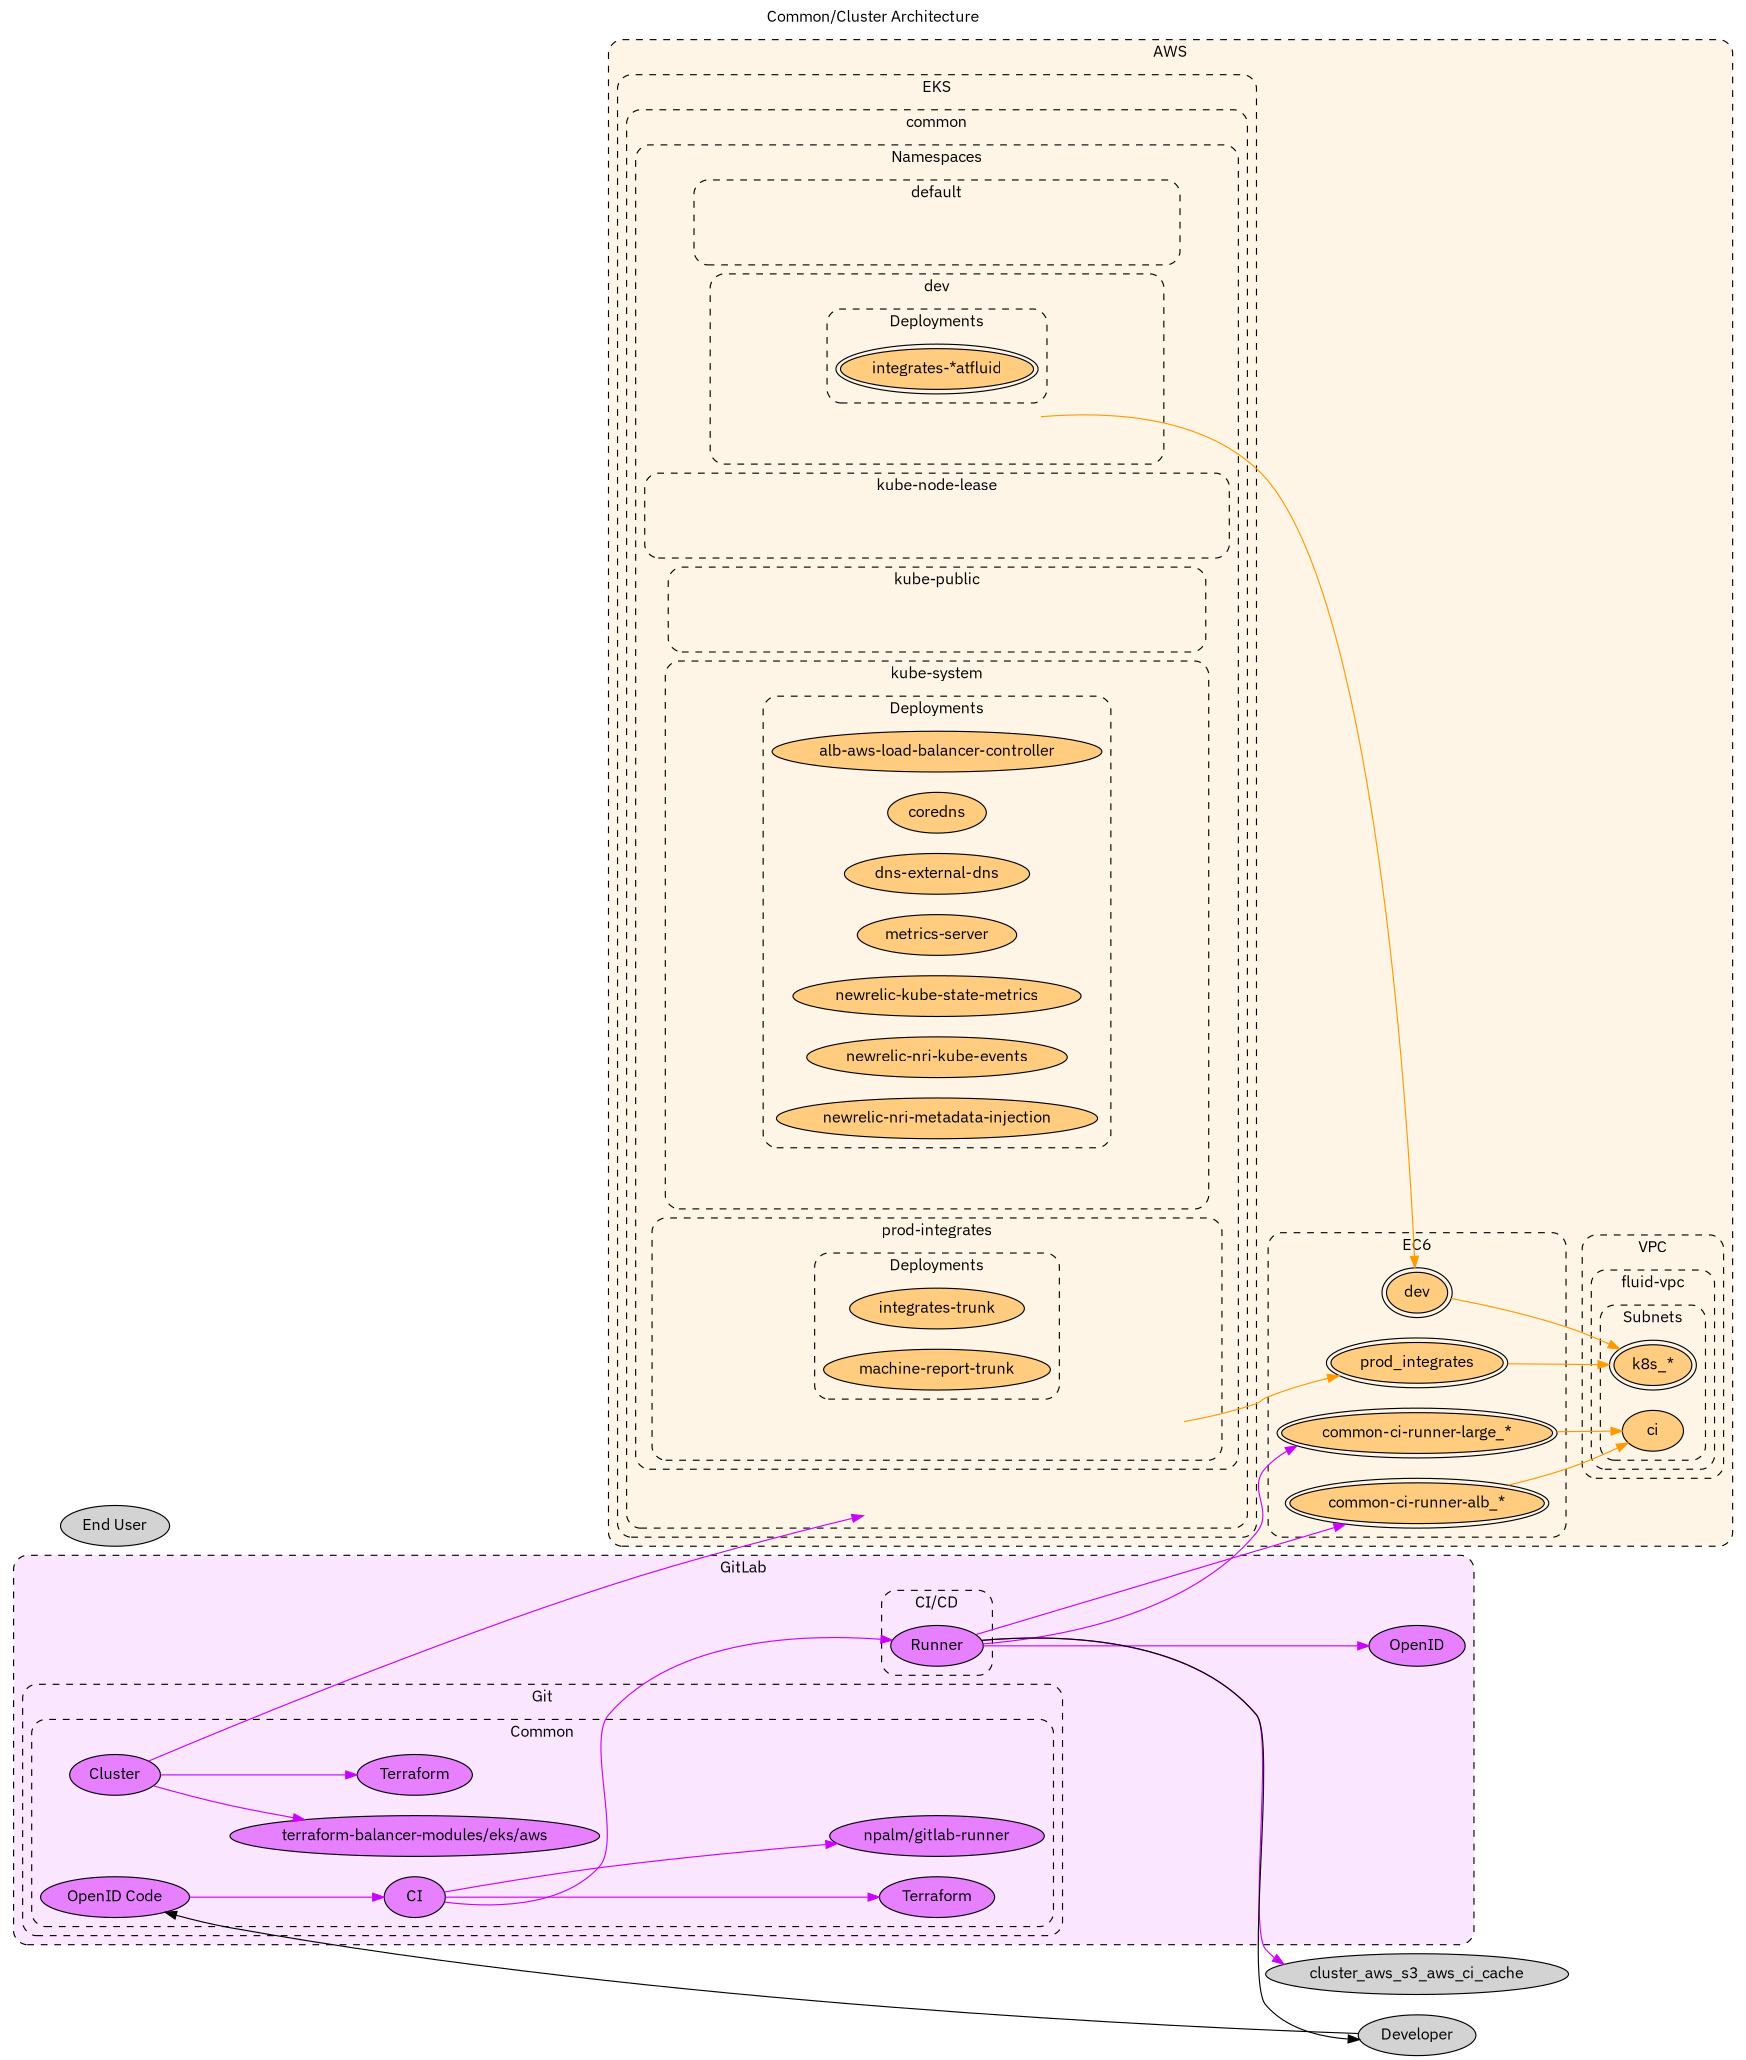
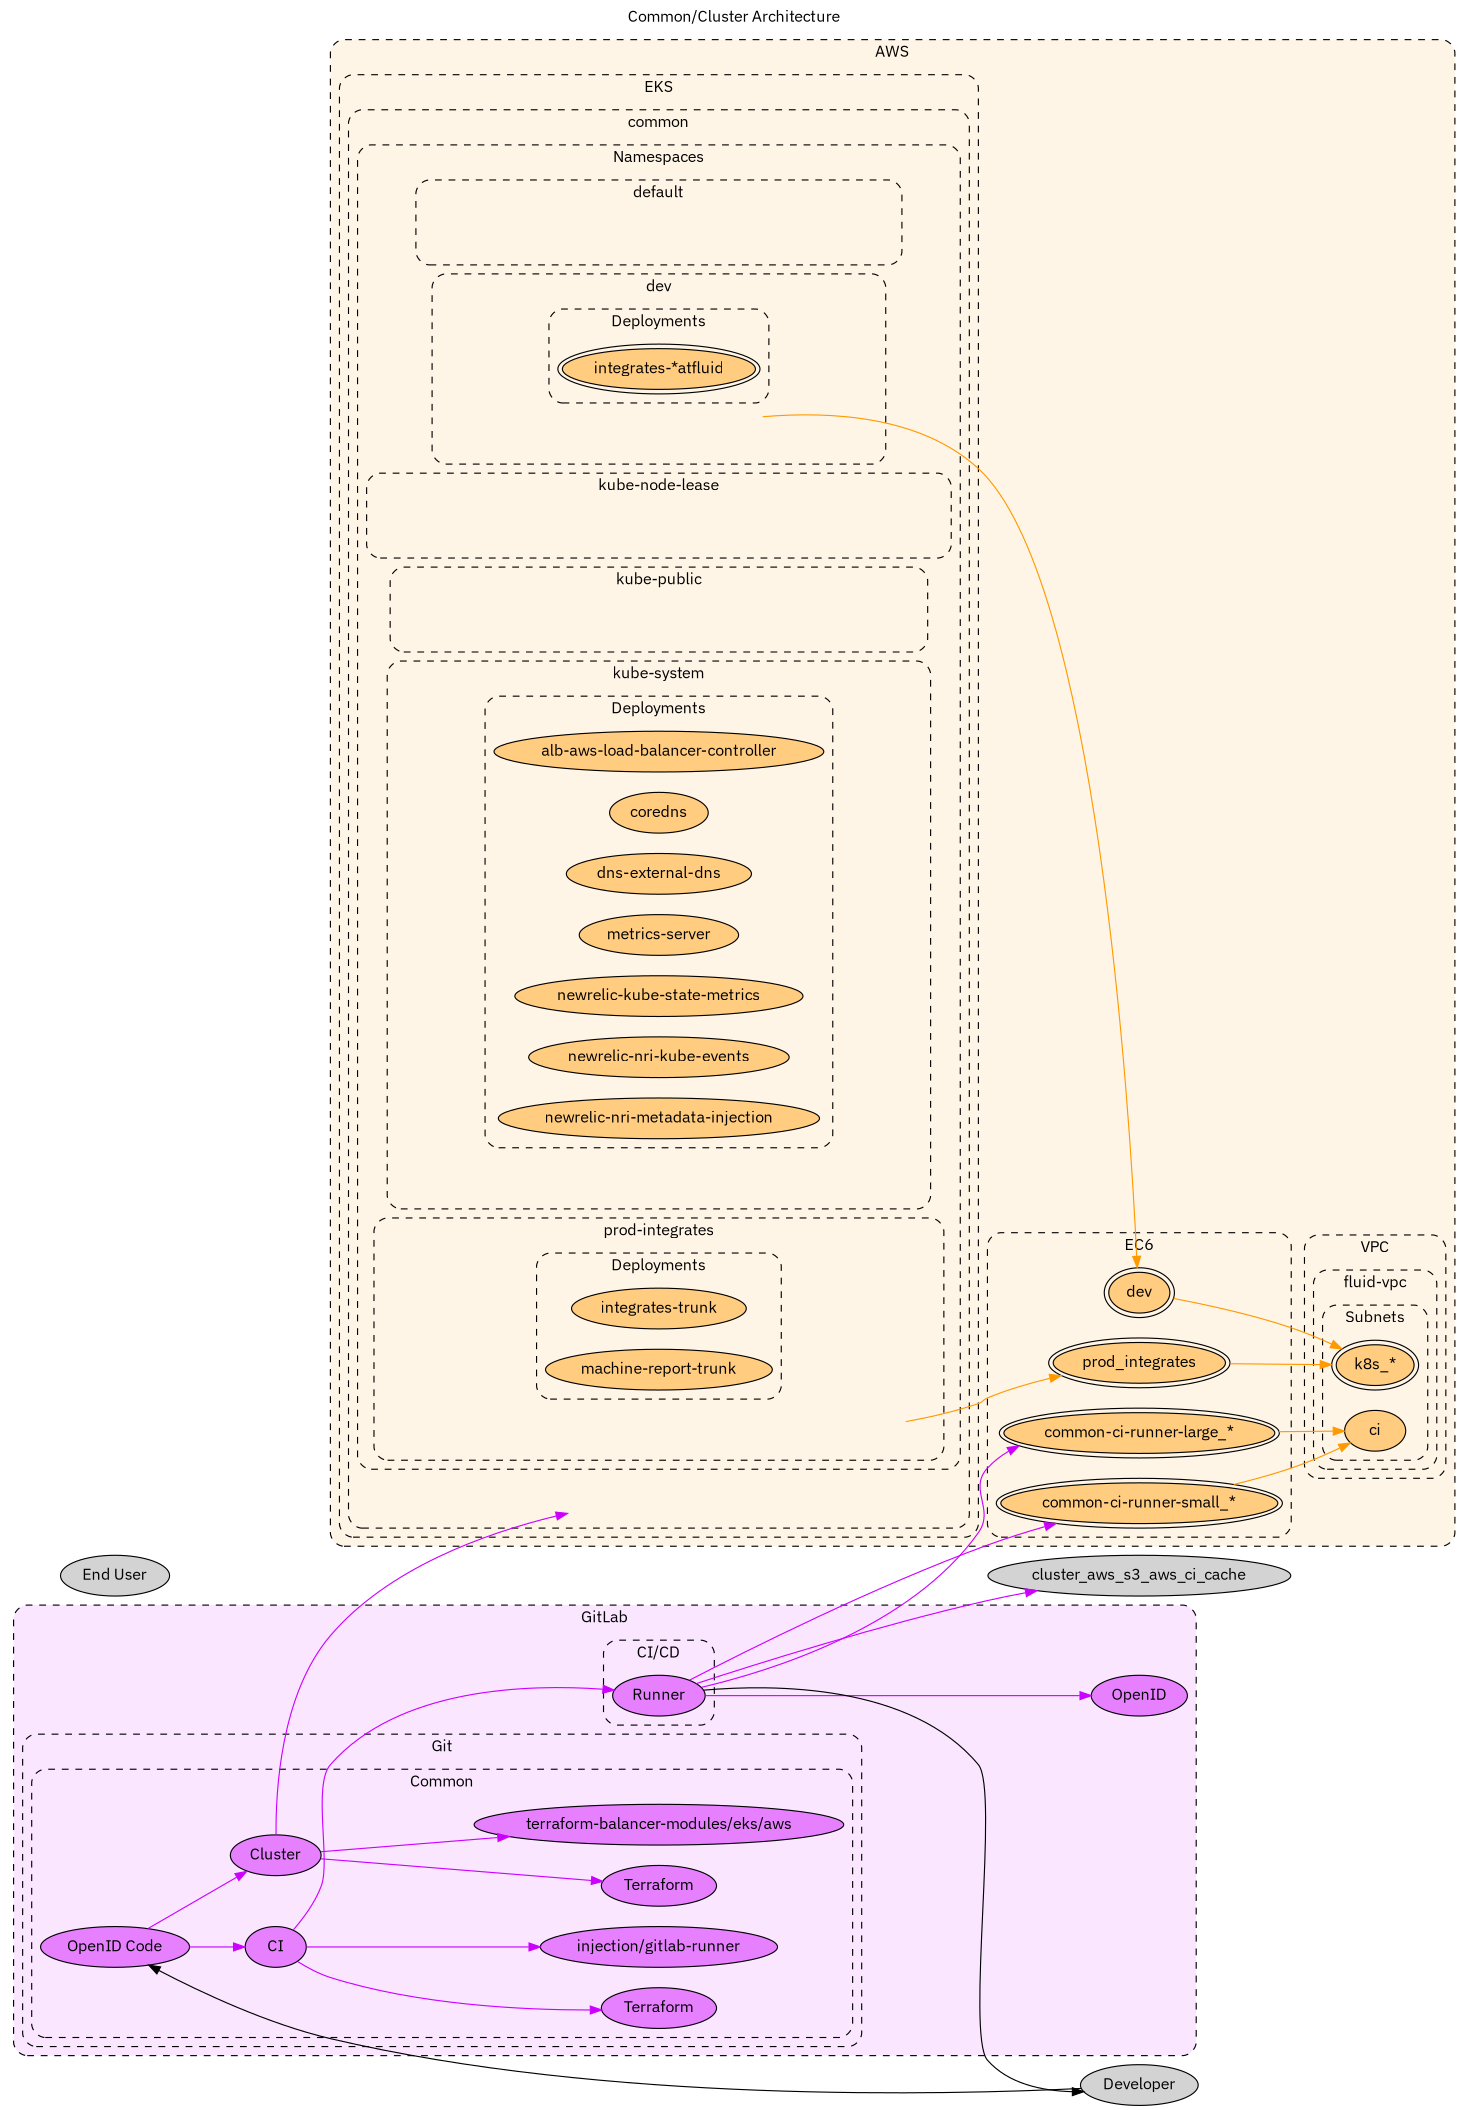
  digraph {
    compound=true
    concentrate=true
    fontname="IBM Plex Sans"
    label="Common/Cluster Architecture"
    labelloc=t
    rankdir=LR
    scale=scalexy
    style="dashed,rounded"
    node [fillcolor="0.1 0.5 1.0" fontname="IBM Plex Sans" style=filled]
    edge [color="0.8 1.0 1.0" fontname="IBM Plex Sans"]
    n1 [label="common-ci-runner-large_*" peripheries=2]
-   n2 [label="common-ci-runner-alb_*" peripheries=2]
+   n2 [label="common-ci-runner-small_*" peripheries=2]
    n3 [label=dev peripheries=2]
    n4 [label=prod_integrates peripheries=2]
    cluster_aws_eks_common_namespaces_default [style=invis]
    n6 [label="integrates-*atfluid" peripheries=2]
    cluster_aws_eks_common_namespaces_dev [style=invis]
    cluster_aws_eks_common_namespaces_kube_node_lease [style=invis]
    cluster_aws_eks_common_namespaces_kube_public [style=invis]
    n10 [label="alb-aws-load-balancer-controller"]
    n11 [label=coredns]
    n12 [label="dns-external-dns"]
    n13 [label="metrics-server"]
    n14 [label="newrelic-kube-state-metrics"]
    n15 [label="newrelic-nri-kube-events"]
    n16 [label="newrelic-nri-metadata-injection"]
    cluster_aws_eks_common_namespaces_kube_system [style=invis]
    n18 [label="integrates-trunk"]
    n19 [label="machine-report-trunk"]
    cluster_aws_eks_common_namespaces_prod_integrates [style=invis]
    cluster_aws_eks_common [style=invis]
    n22 [label=ci]
    n23 [label="k8s_*" peripheries=2]
    n24 [fillcolor="0.8 0.5 1.0" label="OpenID Code"]
    n25 [fillcolor="0.8 0.5 1.0" label=CI]
    n26 [fillcolor="0.8 0.5 1.0" label=Terraform]
-   n27 [fillcolor="0.8 0.5 1.0" label="npalm/gitlab-runner"]
+   n27 [fillcolor="0.8 0.5 1.0" label="injection/gitlab-runner"]
    n28 [fillcolor="0.8 0.5 1.0" label=Cluster]
    n29 [fillcolor="0.8 0.5 1.0" label=Terraform]
    n30 [fillcolor="0.8 0.5 1.0" label="terraform-balancer-modules/eks/aws"]
    n31 [fillcolor="0.8 0.5 1.0" label=Runner]
    n32 [fillcolor="0.8 0.5 1.0" label=OpenID]
    n33 [label=cluster_aws_s3_aws_ci_cache fillcolor=""]
    n34 [fillcolor="/x11/lightgray" label=Developer]
    n35 [fillcolor="/x11/lightgray" label="End User"]
    subgraph cluster_1 {
      bgcolor="0.1 0.1 1.0"
      label=AWS
      subgraph cluster_2 {
        bgcolor="0.1 0.1 1.0"
        label=EC6
        n1
        n2
        n3
        n4
      }
      subgraph cluster_3 {
        bgcolor="0.1 0.1 1.0"
        label=EKS
        subgraph cluster_4 {
          bgcolor="0.1 0.1 1.0"
          label=common
          cluster_aws_eks_common
          subgraph cluster_5 {
            bgcolor="0.1 0.1 1.0"
            label="Worker Groups"
          }
          subgraph cluster_6 {
            bgcolor="0.1 0.1 1.0"
            label=Namespaces
            subgraph cluster_7 {
              bgcolor="0.1 0.1 1.0"
              label=default
              cluster_aws_eks_common_namespaces_default
            }
            subgraph cluster_8 {
              bgcolor="0.1 0.1 1.0"
              label=dev
              cluster_aws_eks_common_namespaces_dev
              subgraph cluster_9 {
                bgcolor="0.1 0.1 1.0"
                label=Deployments
                n6
              }
            }
            subgraph cluster_10 {
              bgcolor="0.1 0.1 1.0"
              label="kube-node-lease"
              cluster_aws_eks_common_namespaces_kube_node_lease
            }
            subgraph cluster_11 {
              bgcolor="0.1 0.1 1.0"
              label="kube-public"
              cluster_aws_eks_common_namespaces_kube_public
            }
            subgraph cluster_12 {
              bgcolor="0.1 0.1 1.0"
              label="kube-system"
              cluster_aws_eks_common_namespaces_kube_system
              subgraph cluster_13 {
                bgcolor="0.1 0.1 1.0"
                label=Deployments
                n10
                n11
                n12
                n13
                n14
                n15
                n16
              }
            }
            subgraph cluster_14 {
              bgcolor="0.1 0.1 1.0"
              label="prod-integrates"
              cluster_aws_eks_common_namespaces_prod_integrates
              subgraph cluster_15 {
                bgcolor="0.1 0.1 1.0"
                label=Deployments
                n18
                n19
              }
            }
          }
        }
      }
      subgraph cluster_16 {
        bgcolor="0.1 0.1 1.0"
        label=VPC
        subgraph cluster_17 {
          bgcolor="0.1 0.1 1.0"
          label="fluid-vpc"
          subgraph cluster_18 {
            bgcolor="0.1 0.1 1.0"
            label=Subnets
            n22
            n23
          }
        }
      }
    }
    subgraph cluster_19 {
      bgcolor="0.6 0.1 1.0"
      label=Cloudflare
    }
    subgraph cluster_20 {
      bgcolor="0.8 0.1 1.0"
      label=GitLab
      n32
      subgraph cluster_21 {
        bgcolor="0.8 0.1 1.0"
        label=Git
        subgraph cluster_22 {
          bgcolor="0.8 0.1 1.0"
          label=Common
          n24
          n25
          n26
          n27
          n28
          n29
          n30
        }
      }
      subgraph cluster_23 {
        bgcolor="0.8 0.1 1.0"
        label="CI/CD"
        n31
      }
    }
    n1 -> n22 [color="0.1 1.0 1.0"]
    n2 -> n22 [color="0.1 1.0 1.0"]
    n3 -> n23 [color="0.1 1.0 1.0"]
    n4 -> n23 [color="0.1 1.0 1.0"]
    cluster_aws_eks_common_namespaces_dev -> n3 [color="0.1 1.0 1.0"]
    cluster_aws_eks_common_namespaces_prod_integrates -> n4 [color="0.1 1.0 1.0"]
    n24 -> n25
+   n24 -> n28
    n25 -> n26
    n25 -> n27
    n25 -> n31
    n28 -> cluster_aws_eks_common
    n28 -> n29
    n28 -> n30
    n31 -> n1
    n31 -> n2
    n31 -> n32
    n31 -> n33
    n31 -> n34 [color="/x11/black"]
    n34 -> n24 [color="/x11/black"]
  }
